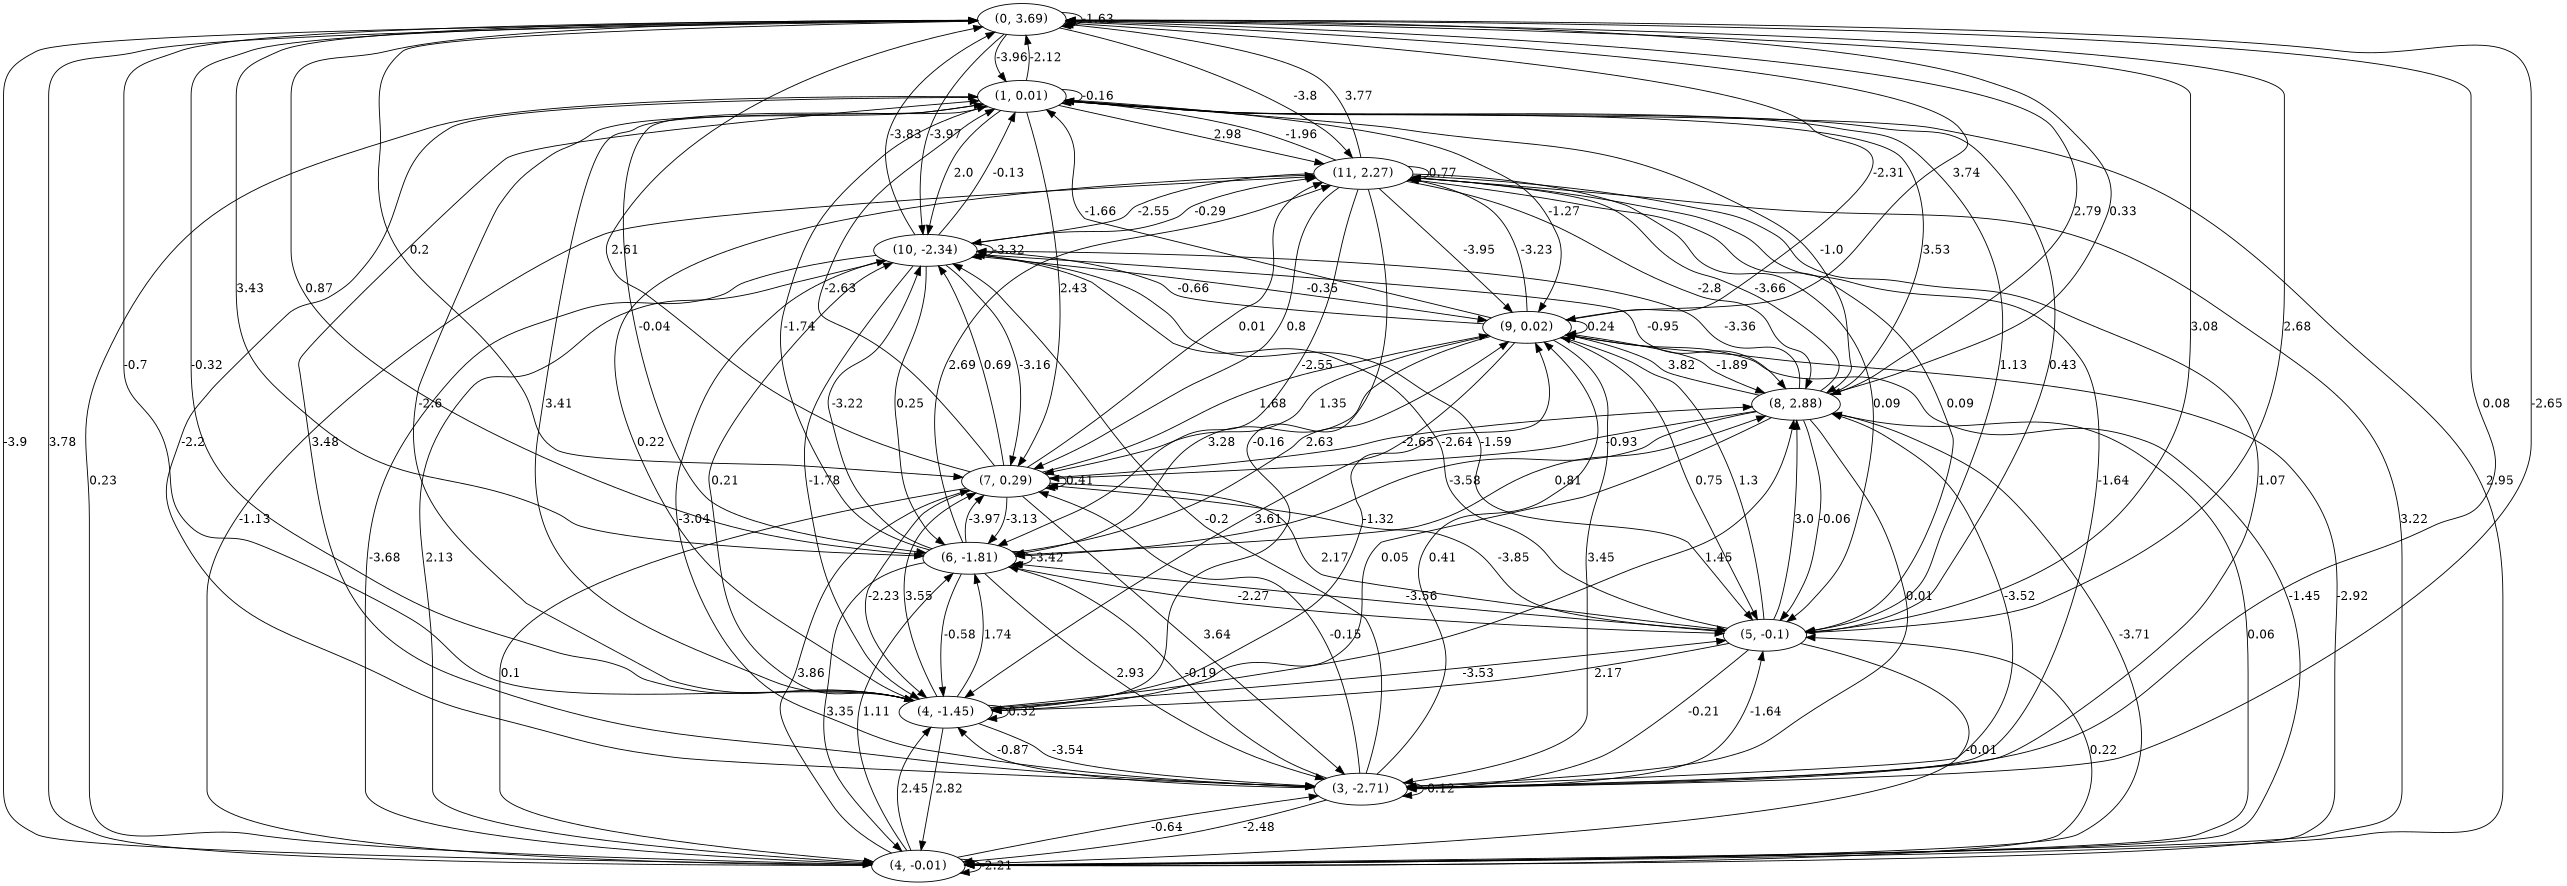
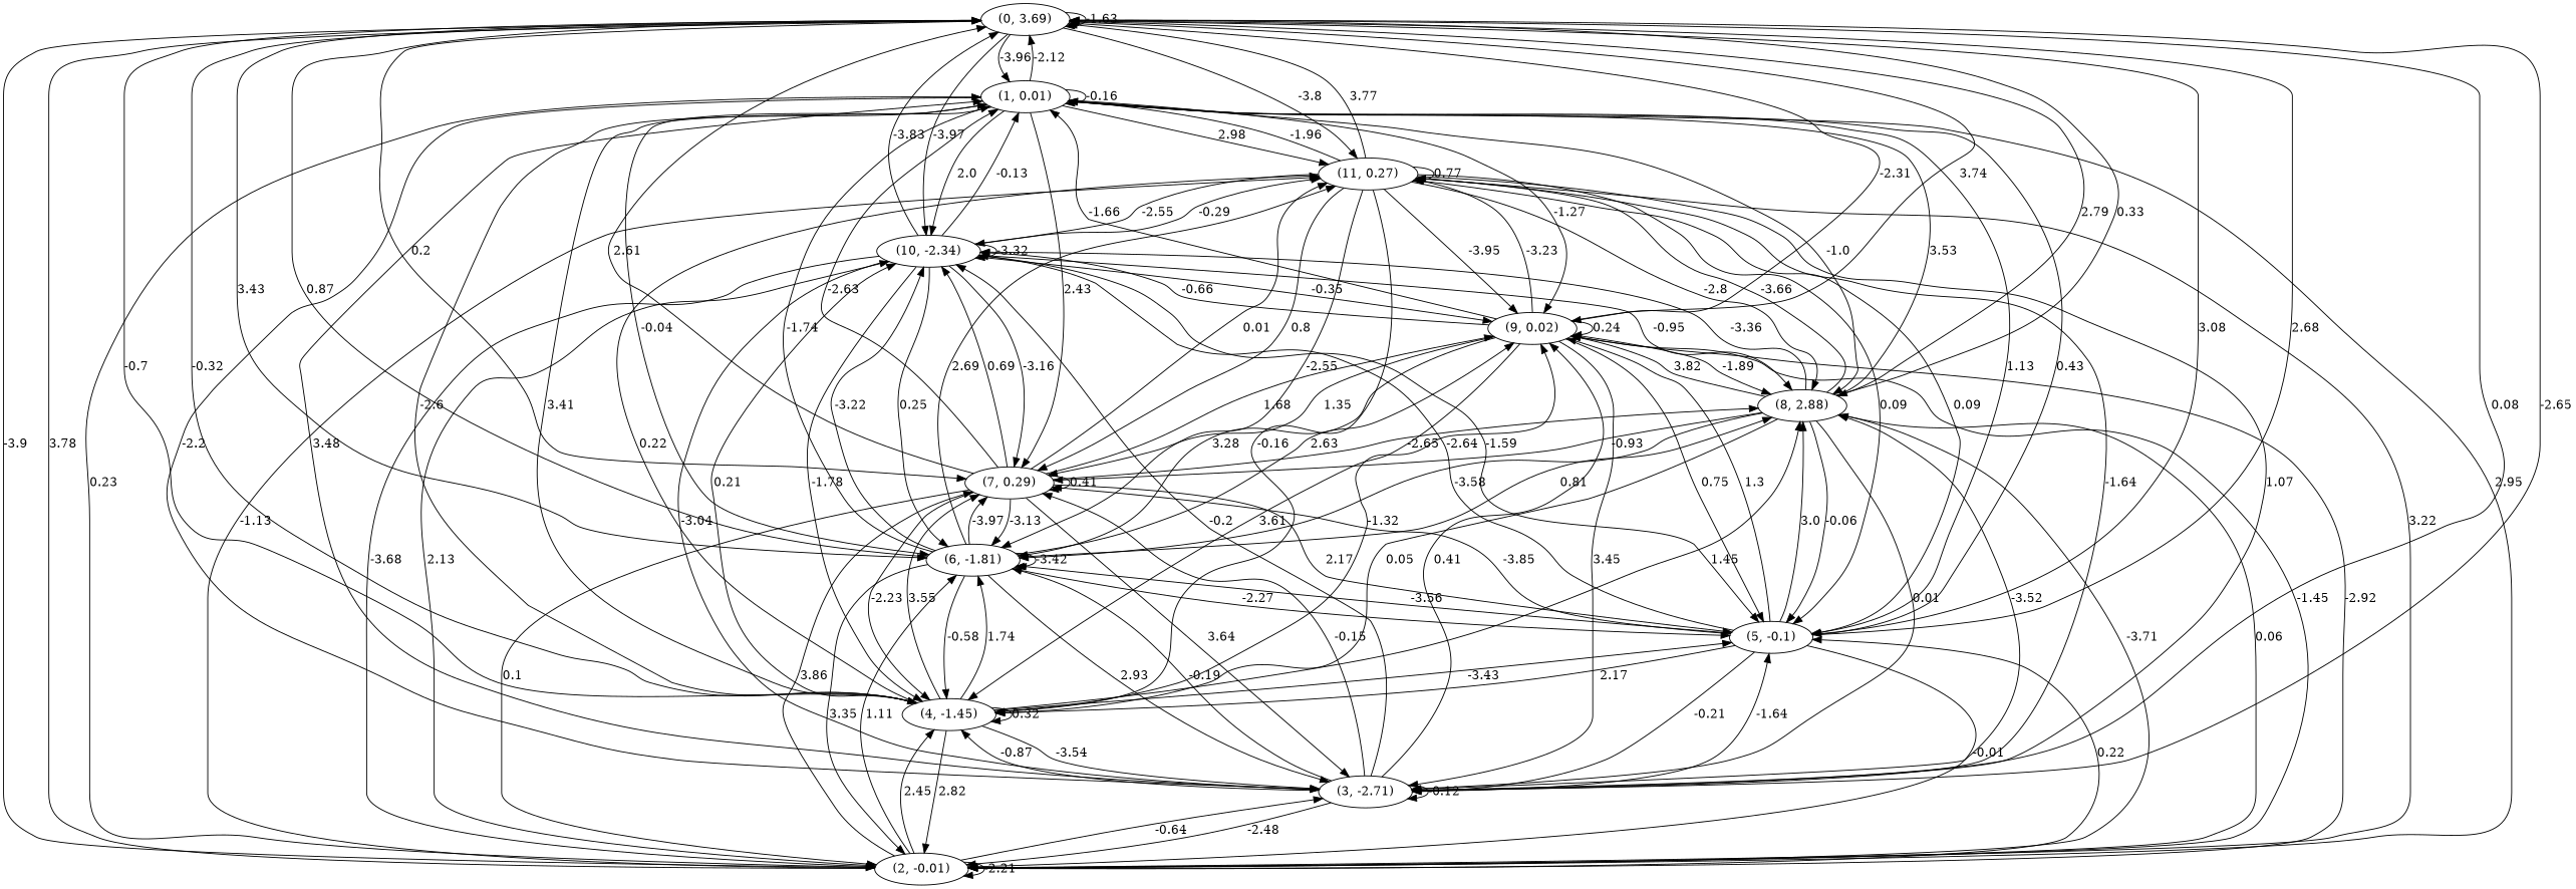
  digraph {
    n1 [label="(0, 3.69)"]
    n2 [label="(1, 0.01)"]
-   n3 [label="(4, -0.01)"]
+   n3 [label="(2, -0.01)"]
    n4 [label="(3, -2.71)"]
    n5 [label="(4, -1.45)"]
    n6 [label="(5, -0.1)"]
    n7 [label="(6, -1.81)"]
    n8 [label="(7, 0.29)"]
    n9 [label="(8, 2.88)"]
    n10 [label="(9, 0.02)"]
    n11 [label="(10, -2.34)"]
-   n12 [label="(11, 2.27)"]
+   n12 [label="(11, 0.27)"]
    n1 -> n1 [label=-1.63]
    n1 -> n2 [label=-3.96]
    n1 -> n3 [label=-3.9]
    n1 -> n4 [label=0.08]
    n1 -> n5 [label=-0.7]
    n1 -> n6 [label=3.08]
    n1 -> n7 [label=3.43]
    n1 -> n8 [label=0.2]
    n1 -> n9 [label=2.79]
    n1 -> n10 [label=-2.31]
    n1 -> n11 [label=-3.97]
    n1 -> n12 [label=-3.8]
    n2 -> n1 [label=-2.12]
    n2 -> n2 [label=-0.16]
    n2 -> n3 [label=2.95]
    n2 -> n4 [label=-2.2]
    n2 -> n5 [label=-2.6]
    n2 -> n6 [label=1.13]
    n2 -> n7 [label=-0.04]
    n2 -> n8 [label=2.43]
    n2 -> n9 [label=-1.0]
    n2 -> n10 [label=-1.27]
    n2 -> n11 [label=2.0]
    n2 -> n12 [label=2.98]
    n3 -> n1 [label=3.78]
    n3 -> n2 [label=0.23]
    n3 -> n3 [label=-2.21]
    n3 -> n4 [label=-0.64]
    n3 -> n5 [label=2.45]
    n3 -> n6 [label=0.22]
    n3 -> n7 [label=1.11]
    n3 -> n8 [label=3.86]
    n3 -> n9 [label=0.06]
    n3 -> n10 [label=-2.92]
    n3 -> n11 [label=2.13]
    n3 -> n12 [label=-1.13]
    n4 -> n1 [label=-2.65]
    n4 -> n2 [label=3.48]
    n4 -> n3 [label=-2.48]
    n4 -> n4 [label=-0.12]
    n4 -> n5 [label=-0.87]
    n4 -> n6 [label=-1.64]
    n4 -> n7 [label=-0.19]
    n4 -> n8 [label=-0.15]
    n4 -> n9 [label=-3.52]
    n4 -> n10 [label=0.41]
    n4 -> n11 [label=-0.2]
    n4 -> n12 [label=-1.64]
    n5 -> n1 [label=-0.32]
    n5 -> n2 [label=3.41]
    n5 -> n3 [label=2.82]
    n5 -> n4 [label=-3.54]
    n5 -> n5 [label=0.32]
-   n5 -> n6 [label=-3.53]
+   n5 -> n6 [label=-3.43]
    n5 -> n7 [label=1.74]
    n5 -> n8 [label=3.55]
    n5 -> n9 [label=1.45]
    n5 -> n10 [label=-1.32]
    n5 -> n11 [label=0.21]
    n5 -> n12 [label=0.22]
    n6 -> n1 [label=2.68]
    n6 -> n2 [label=0.43]
    n6 -> n3 [label=-0.01]
    n6 -> n4 [label=-0.21]
    n6 -> n5 [label=2.17]
    n6 -> n7 [label=-3.56]
    n6 -> n8 [label=-3.85]
    n6 -> n9 [label=3.0]
    n6 -> n10 [label=1.3]
    n6 -> n11 [label=-2.64]
    n6 -> n12 [label=0.09]
    n7 -> n1 [label=0.87]
    n7 -> n2 [label=-1.74]
    n7 -> n3 [label=3.35]
    n7 -> n4 [label=2.93]
    n7 -> n5 [label=-0.58]
    n7 -> n6 [label=-2.27]
    n7 -> n7 [label=-3.42]
    n7 -> n8 [label=-3.97]
    n7 -> n9 [label=0.81]
    n7 -> n10 [label=2.63]
    n7 -> n11 [label=-3.22]
    n7 -> n12 [label=2.69]
    n8 -> n1 [label=2.61]
    n8 -> n2 [label=-2.63]
    n8 -> n3 [label=0.1]
    n8 -> n4 [label=3.64]
    n8 -> n5 [label=-2.23]
    n8 -> n6 [label=2.17]
    n8 -> n7 [label=-3.13]
    n8 -> n8 [label=0.41]
    n8 -> n9 [label=-2.65]
    n8 -> n10 [label=1.68]
    n8 -> n11 [label=0.69]
    n8 -> n12 [label=0.01]
    n9 -> n1 [label=0.33]
    n9 -> n2 [label=3.53]
    n9 -> n3 [label=-3.71]
    n9 -> n4 [label=0.01]
    n9 -> n5 [label=0.05]
    n9 -> n6 [label=-0.06]
    n9 -> n7 [label=-3.58]
    n9 -> n8 [label=-0.93]
    n9 -> n10 [label=3.82]
    n9 -> n11 [label=-3.36]
    n9 -> n12 [label=-3.66]
    n10 -> n1 [label=3.74]
    n10 -> n2 [label=-1.66]
    n10 -> n3 [label=-1.45]
    n10 -> n4 [label=3.45]
    n10 -> n5 [label=3.61]
    n10 -> n6 [label=0.75]
    n10 -> n7 [label=3.28]
    n10 -> n8 [label=1.35]
    n10 -> n9 [label=-1.89]
    n10 -> n10 [label=0.24]
    n10 -> n11 [label=-0.66]
    n10 -> n12 [label=-3.23]
    n11 -> n1 [label=-3.83]
    n11 -> n2 [label=-0.13]
    n11 -> n3 [label=-3.68]
    n11 -> n4 [label=-3.04]
    n11 -> n5 [label=-1.78]
    n11 -> n6 [label=-1.59]
    n11 -> n7 [label=0.25]
    n11 -> n8 [label=-3.16]
    n11 -> n9 [label=-0.95]
    n11 -> n10 [label=-0.35]
    n11 -> n11 [label=-3.32]
    n11 -> n12 [label=-0.29]
    n12 -> n1 [label=3.77]
    n12 -> n2 [label=-1.96]
    n12 -> n3 [label=3.22]
    n12 -> n4 [label=1.07]
    n12 -> n5 [label=-0.16]
    n12 -> n6 [label=0.09]
    n12 -> n7 [label=-2.55]
    n12 -> n8 [label=0.8]
    n12 -> n9 [label=-2.8]
    n12 -> n10 [label=-3.95]
    n12 -> n11 [label=-2.55]
    n12 -> n12 [label=0.77]
  }
